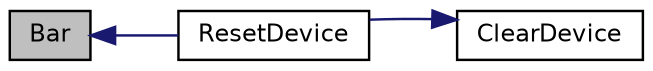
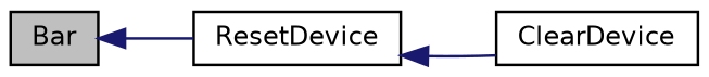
  digraph {
    rankdir=LR
    node [color=black fillcolor=white fontname=Helvetica fontsize=10 shape=record style=filled]
    edge [color=midnightblue dir=back fontname=Helvetica fontsize=10 labelfontname=Helvetica labelfontsize=10 style=solid]
    n1 [fillcolor=grey75 fontcolor=black height=0.2 label=Bar width=0.4]
    n2 [height=0.2 label=ResetDevice width=0.4]
    n3 [height=0.2 label=ClearDevice width=0.4]
    n1 -> n2
-   n3 -> n2
+   n2 -> n3
  }
